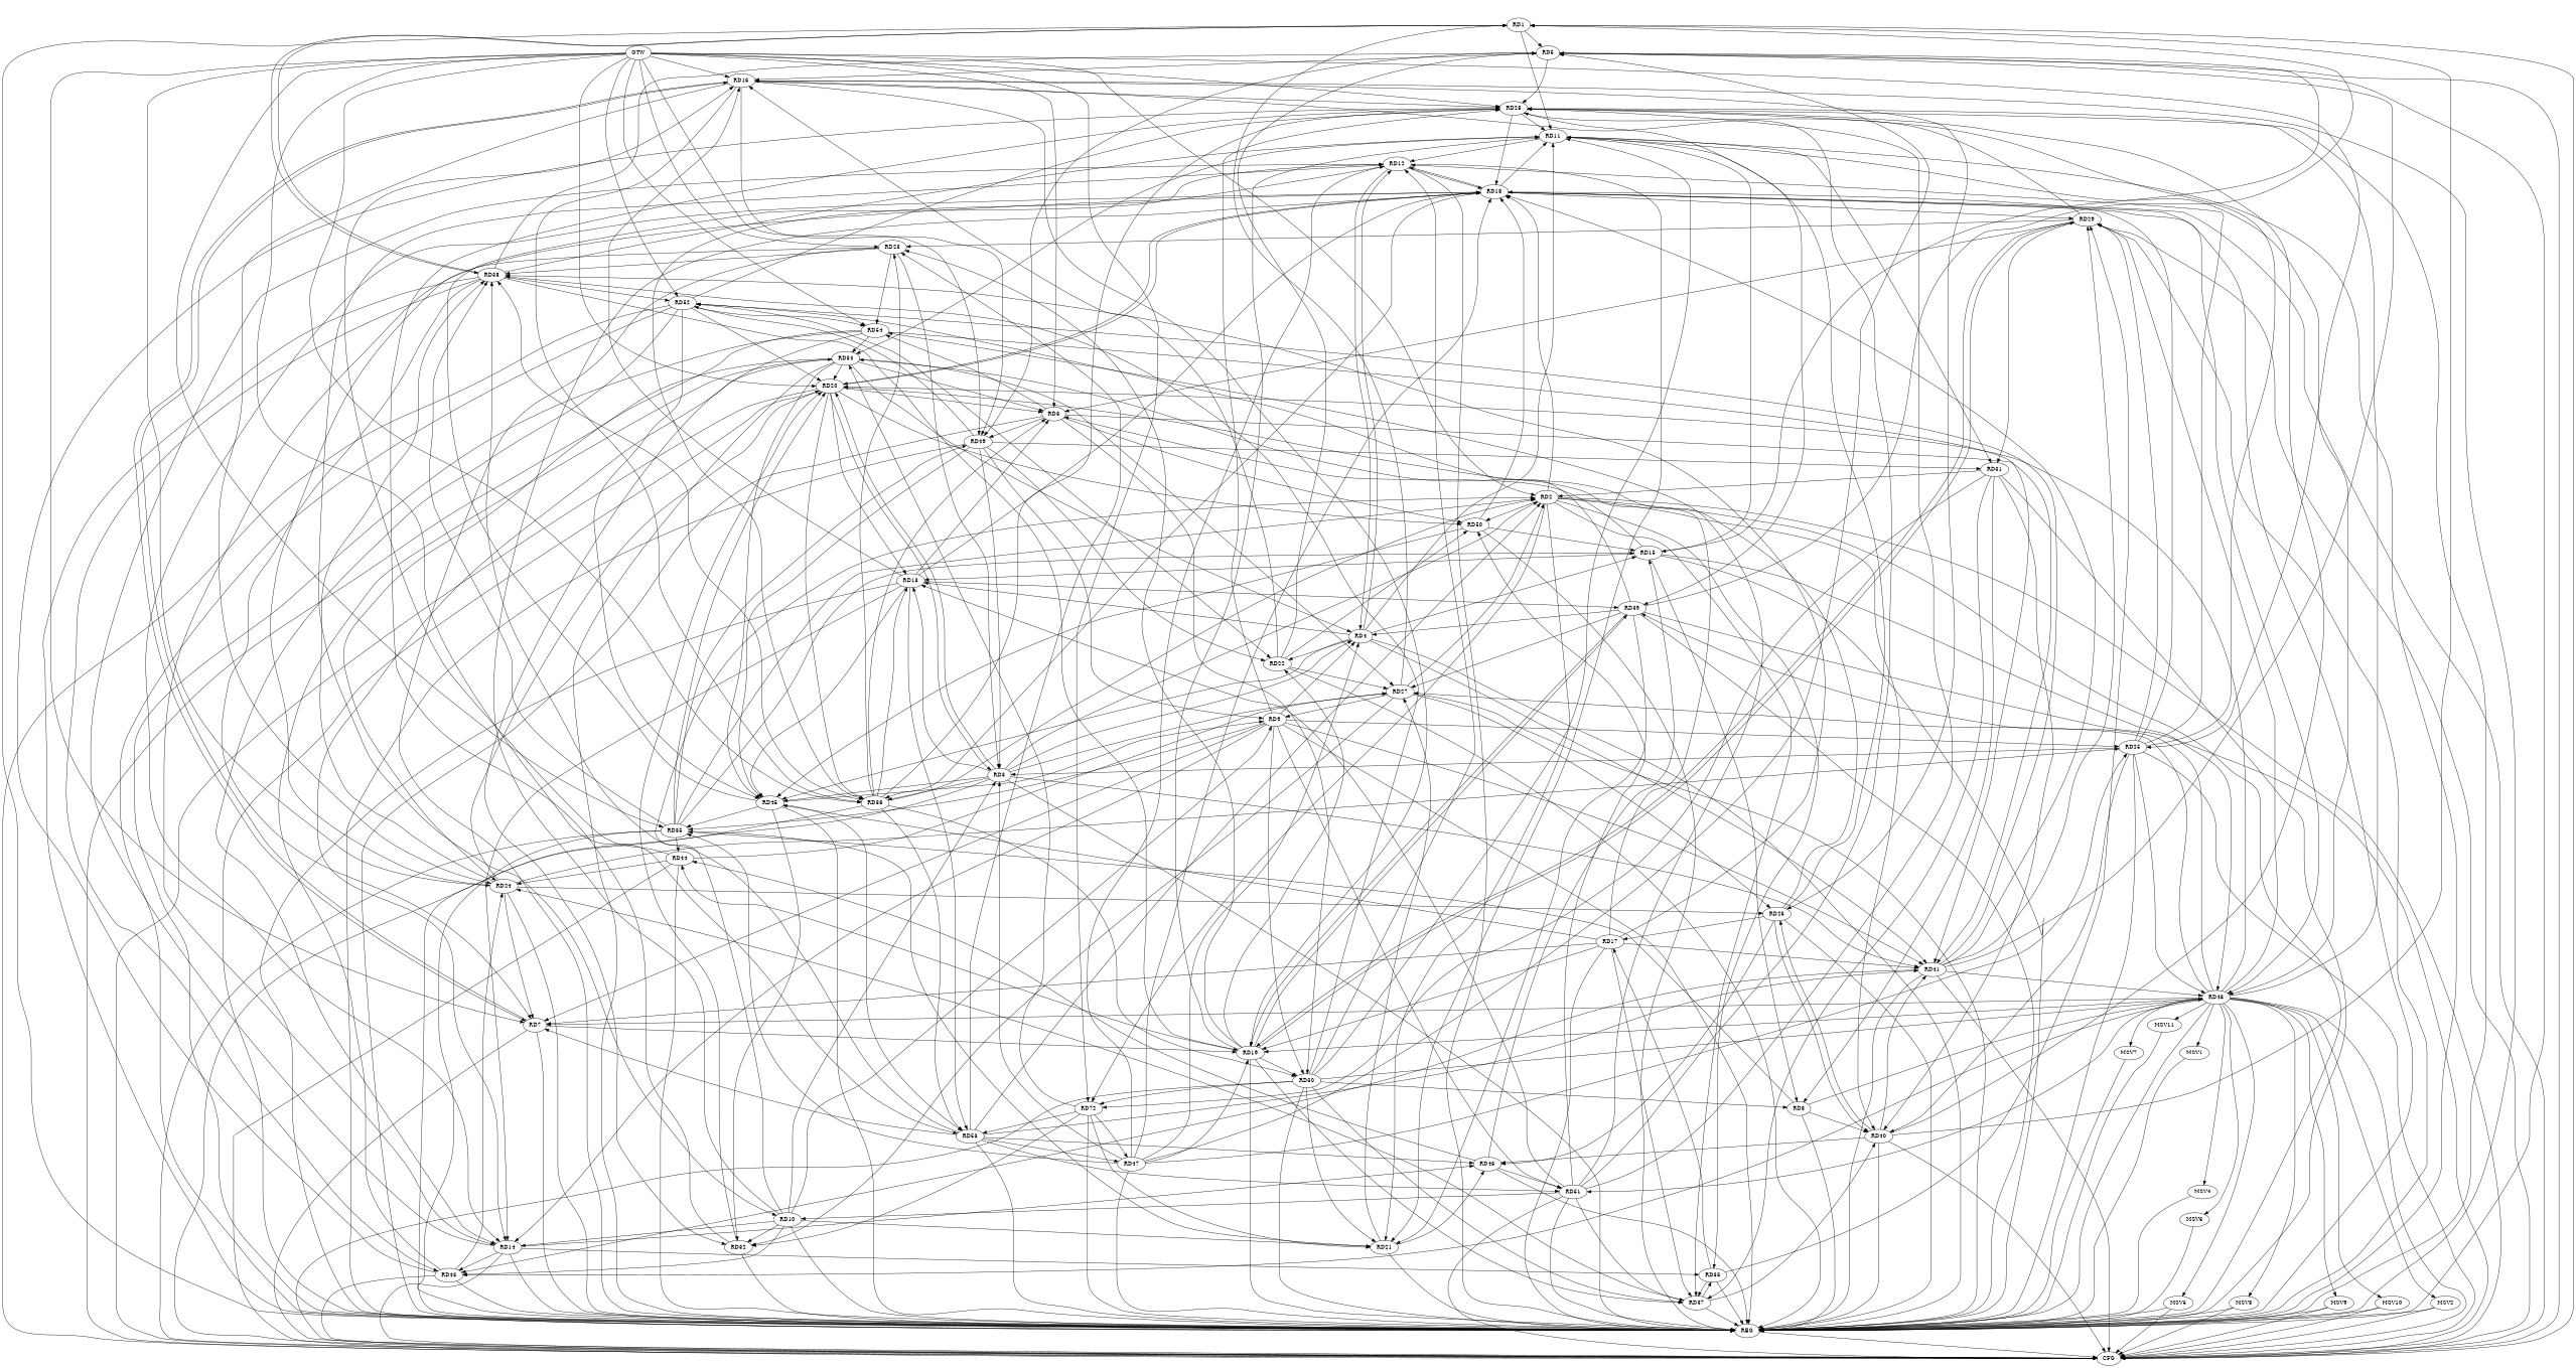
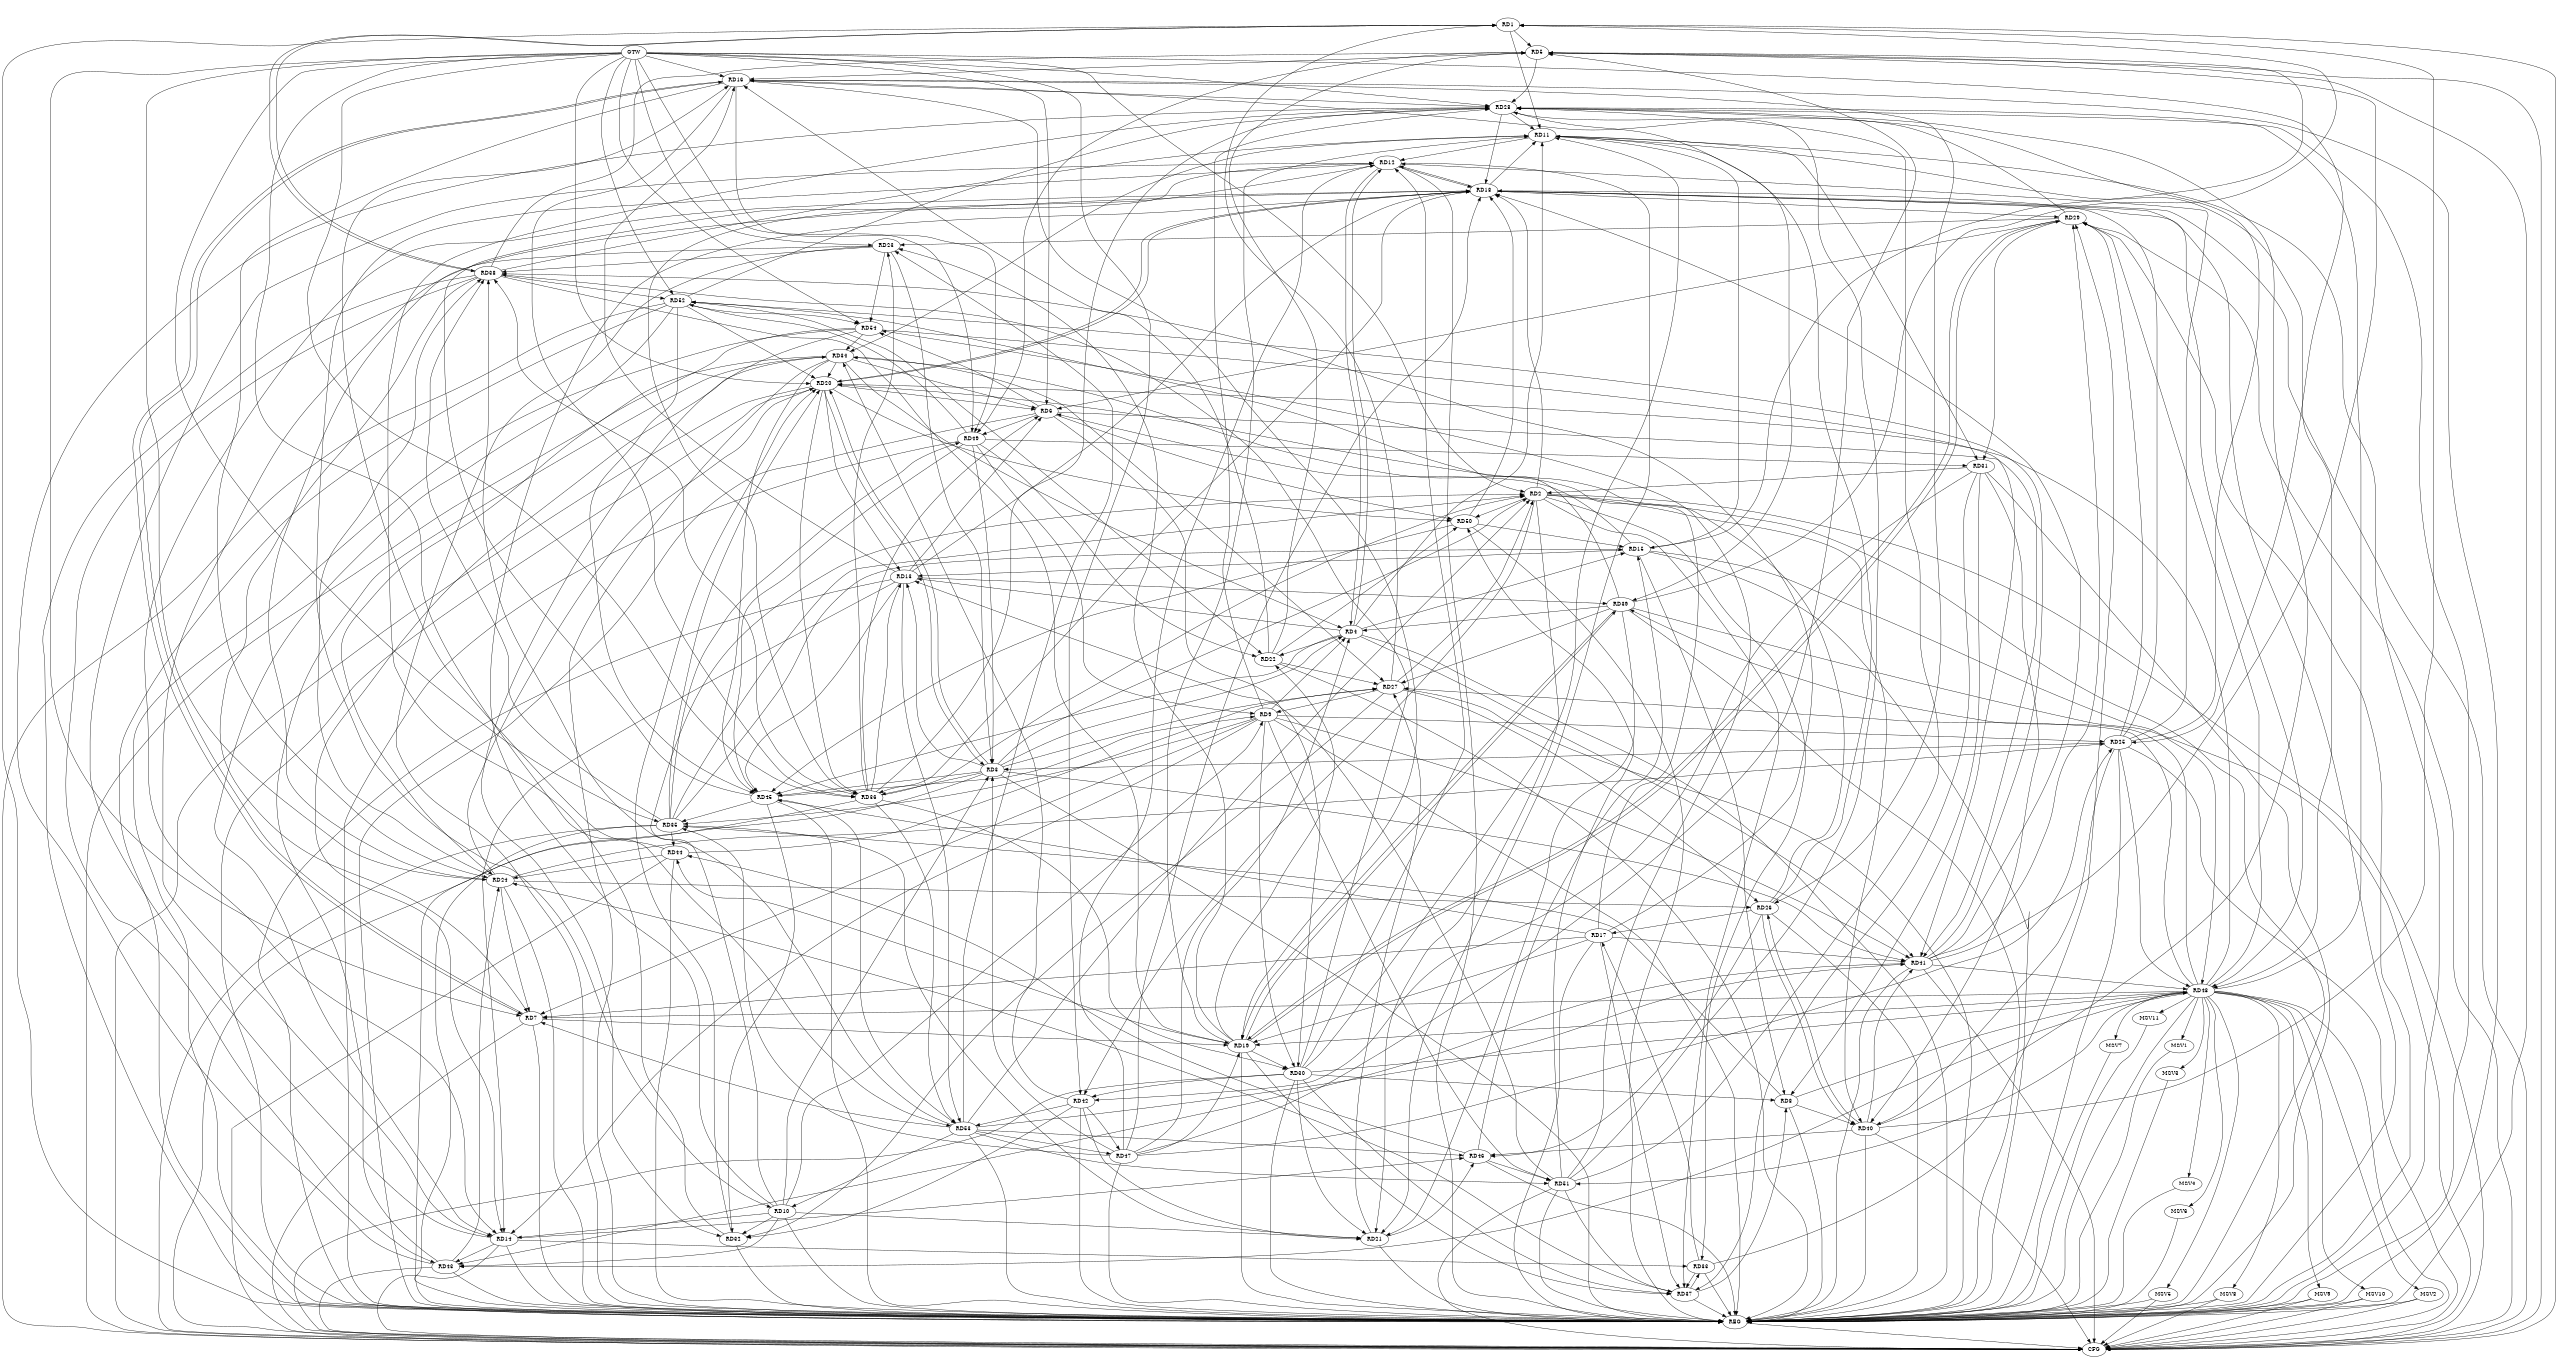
  strict digraph {
    n1 [label=RD1]
    n2 [label=RD5]
    n3 [label=RD11]
    n4 [label=RD38]
    n5 [label=REG]
    n6 [label=CFG]
    n7 [label=RD16]
    n8 [label=RD28]
    n9 [label=RD49]
    n10 [label=RD12]
    n11 [label=RD15]
    n12 [label=RD48]
    n13 [label=RD31]
    n14 [label=RD34]
    n15 [label=RD7]
    n16 [label=RD19]
    n17 [label=RD43]
    n18 [label=RD52]
    n19 [label=RD2]
    n20 [label=RD18]
    n21 [label=RD21]
    n22 [label=RD33]
    n23 [label=RD37]
    n24 [label=RD40]
-   n25 [label=RD72]
+   n25 [label=RD42]
    n26 [label=RD50]
    n27 [label=RD20]
    n28 [label=RD36]
    n29 [label=RD14]
    n30 [label=RD29]
    n31 [label=RD27]
    n32 [label=RD46]
    n33 [label=RD17]
    n34 [label=RD8]
    n35 [label=RD24]
    n36 [label=RD41]
    n37 [label=RD26]
    n38 [label=RD32]
    n39 [label=RD53]
    n40 [label=RD47]
    n41 [label=RD45]
    n42 [label=RD3]
    n43 [label=RD4]
    n44 [label=RD13]
    n45 [label=RD22]
    n46 [label=RD6]
    n47 [label=RD39]
    n48 [label=RD9]
    n49 [label=RD30]
    n50 [label=RD23]
    n51 [label=RD35]
    n52 [label=RD10]
    n53 [label=RD54]
    n54 [label=RD44]
    n55 [label=RD51]
    n56 [label=MSV1]
    n57 [label=MSV2]
+   n58 [label=MSV3]
    n59 [label=MSV4]
    n60 [label=MSV5]
    n61 [label=MSV6]
    n62 [label=MSV7]
    n63 [label=MSV8]
    n64 [label=MSV9]
    n65 [label=MSV10]
    n66 [label=MSV11]
    n67 [label=RD25]
    n68 [label=GTW]
    n1 -> n2
    n1 -> n3
    n1 -> n4
    n1 -> n5
    n1 -> n6
    n2 -> n5
    n2 -> n6
    n2 -> n7
    n2 -> n8
    n2 -> n9
    n3 -> n5
    n3 -> n10
    n3 -> n11
    n3 -> n12
    n3 -> n13
    n3 -> n14
    n4 -> n1
    n4 -> n2
    n4 -> n3
    n4 -> n5
    n4 -> n15
    n4 -> n16
    n4 -> n17
    n4 -> n18
    n5 -> n6
    n7 -> n5
    n7 -> n8
    n7 -> n9
    n7 -> n15
    n7 -> n16
    n7 -> n28
    n7 -> n35
    n7 -> n37
    n8 -> n3
    n8 -> n5
    n8 -> n20
    n8 -> n47
    n9 -> n5
    n9 -> n13
    n9 -> n18
    n9 -> n41
    n9 -> n42
    n9 -> n45
    n9 -> n48
    n10 -> n5
    n10 -> n20
    n10 -> n21
    n10 -> n28
    n10 -> n43
    n10 -> n52
    n11 -> n2
    n11 -> n5
    n11 -> n12
    n11 -> n34
    n11 -> n44
    n11 -> n46
    n12 -> n5
    n12 -> n6
    n12 -> n8
    n12 -> n15
    n12 -> n16
    n12 -> n17
    n12 -> n27
    n12 -> n30
    n12 -> n31
    n12 -> n47
    n12 -> n55
    n12 -> n56
    n12 -> n57
+   n12 -> n58
    n12 -> n59
    n12 -> n60
    n12 -> n61
    n12 -> n62
    n12 -> n63
    n12 -> n64
    n12 -> n65
    n12 -> n66
    n13 -> n5
    n13 -> n19
    n13 -> n23
    n13 -> n24
    n13 -> n25
    n13 -> n34
    n14 -> n5
    n14 -> n6
    n14 -> n27
    n14 -> n29
    n14 -> n31
    n14 -> n41
    n14 -> n43
    n14 -> n46
    n15 -> n5
    n15 -> n6
    n15 -> n7
    n15 -> n16
    n16 -> n3
    n16 -> n5
    n16 -> n23
    n16 -> n30
    n16 -> n45
    n16 -> n47
    n16 -> n49
    n16 -> n50
    n16 -> n54
    n17 -> n5
    n17 -> n6
    n17 -> n8
    n17 -> n14
    n17 -> n35
    n18 -> n5
    n18 -> n6
    n18 -> n8
    n18 -> n27
    n18 -> n29
    n18 -> n41
    n18 -> n45
    n18 -> n53
    n19 -> n5
    n19 -> n6
    n19 -> n20
    n19 -> n21
    n19 -> n22
    n19 -> n23
    n19 -> n24
    n19 -> n25
    n19 -> n26
    n20 -> n3
    n20 -> n5
    n20 -> n6
    n20 -> n10
    n20 -> n12
    n20 -> n27
    n20 -> n28
    n20 -> n29
    n20 -> n30
    n21 -> n5
    n21 -> n31
    n21 -> n32
    n22 -> n5
    n22 -> n23
    n22 -> n30
    n22 -> n33
    n23 -> n5
    n23 -> n22
-   n23 -> n24
+   n23 -> n34
    n23 -> n35
    n24 -> n1
    n24 -> n5
    n24 -> n6
    n24 -> n8
    n24 -> n32
    n24 -> n36
    n24 -> n37
    n25 -> n5
    n25 -> n14
    n25 -> n21
    n25 -> n38
    n25 -> n39
    n25 -> n40
    n26 -> n5
    n26 -> n11
    n26 -> n20
    n26 -> n41
    n27 -> n5
    n27 -> n6
    n27 -> n20
    n27 -> n26
    n27 -> n28
    n27 -> n42
    n27 -> n44
    n27 -> n46
    n28 -> n4
    n28 -> n5
    n28 -> n8
    n28 -> n19
    n28 -> n39
    n28 -> n44
    n28 -> n46
    n28 -> n49
    n28 -> n50
    n29 -> n5
    n29 -> n6
    n29 -> n10
    n29 -> n17
    n29 -> n22
    n29 -> n32
    n30 -> n5
    n30 -> n6
    n30 -> n8
    n30 -> n13
    n30 -> n16
    n30 -> n46
    n30 -> n50
    n31 -> n1
    n31 -> n5
    n31 -> n19
    n31 -> n37
    n31 -> n38
    n31 -> n48
    n32 -> n5
    n32 -> n11
    n32 -> n54
    n32 -> n55
    n33 -> n4
    n33 -> n5
    n33 -> n14
    n33 -> n15
    n33 -> n16
    n33 -> n23
    n33 -> n36
    n33 -> n41
    n34 -> n5
    n34 -> n12
    n34 -> n24
    n34 -> n51
    n35 -> n4
    n35 -> n5
    n35 -> n15
    n35 -> n20
    n35 -> n27
    n35 -> n37
    n35 -> n67
    n36 -> n2
    n36 -> n5
    n36 -> n6
    n36 -> n12
    n36 -> n17
    n36 -> n18
    n36 -> n20
    n36 -> n30
    n37 -> n3
    n37 -> n5
    n37 -> n24
    n37 -> n27
    n37 -> n32
    n37 -> n33
    n38 -> n5
    n38 -> n8
    n38 -> n27
    n39 -> n4
    n39 -> n5
    n39 -> n15
    n39 -> n19
    n39 -> n32
    n39 -> n36
    n39 -> n40
    n39 -> n50
-   n55 -> n52
+   n39 -> n52
    n39 -> n55
    n40 -> n2
    n40 -> n5
    n40 -> n10
    n40 -> n16
    n40 -> n20
    n40 -> n42
    n40 -> n43
    n40 -> n51
    n40 -> n67
    n41 -> n5
    n41 -> n10
    n41 -> n38
    n41 -> n39
    n41 -> n48
    n41 -> n51
    n42 -> n5
    n42 -> n6
    n42 -> n19
    n42 -> n27
    n42 -> n28
    n42 -> n31
    n42 -> n36
    n42 -> n41
    n42 -> n43
    n42 -> n44
    n43 -> n3
    n43 -> n5
    n43 -> n10
    n43 -> n11
    n43 -> n36
    n43 -> n41
    n43 -> n44
    n43 -> n45
    n44 -> n5
    n44 -> n7
    n44 -> n20
    n44 -> n29
    n44 -> n39
    n44 -> n41
    n44 -> n46
    n44 -> n47
    n45 -> n2
    n45 -> n5
    n45 -> n7
    n45 -> n26
    n45 -> n31
    n46 -> n5
    n46 -> n9
    n46 -> n26
    n46 -> n36
    n46 -> n49
    n46 -> n53
    n47 -> n1
    n47 -> n5
    n47 -> n6
    n47 -> n16
    n47 -> n18
    n47 -> n21
    n47 -> n31
    n47 -> n43
    n48 -> n5
    n48 -> n8
    n48 -> n15
    n48 -> n29
    n48 -> n36
    n48 -> n43
    n48 -> n49
    n48 -> n51
    n48 -> n55
    n48 -> n67
    n49 -> n3
    n49 -> n4
    n49 -> n5
    n49 -> n6
    n49 -> n10
    n49 -> n12
    n49 -> n21
    n49 -> n23
    n49 -> n25
    n49 -> n34
    n50 -> n4
    n50 -> n5
    n50 -> n29
    n50 -> n42
    n50 -> n53
    n51 -> n4
    n51 -> n5
    n51 -> n6
    n51 -> n9
    n51 -> n11
    n51 -> n19
    n51 -> n21
    n51 -> n27
    n51 -> n54
    n52 -> n5
    n52 -> n17
    n52 -> n19
    n52 -> n20
    n52 -> n21
    n52 -> n29
    n52 -> n38
    n52 -> n42
    n52 -> n48
    n53 -> n5
    n53 -> n14
    n53 -> n35
    n53 -> n36
    n53 -> n38
    n54 -> n5
    n54 -> n6
    n54 -> n7
    n54 -> n31
    n54 -> n35
    n55 -> n5
    n55 -> n6
    n55 -> n7
    n55 -> n8
    n55 -> n23
    n55 -> n26
    n55 -> n44
    n55 -> n53
    n56 -> n5
    n57 -> n5
    n57 -> n6
+   n58 -> n5
    n59 -> n5
    n60 -> n5
    n60 -> n6
    n61 -> n5
    n62 -> n5
    n63 -> n5
    n63 -> n6
    n64 -> n5
    n64 -> n6
    n65 -> n5
    n65 -> n6
    n66 -> n5
    n67 -> n5
    n67 -> n6
    n67 -> n8
    n67 -> n10
    n67 -> n12
    n67 -> n20
    n67 -> n24
    n67 -> n30
    n67 -> n42
    n68 -> n7
    n68 -> n8
    n68 -> n9
    n68 -> n15
    n68 -> n18
    n68 -> n19
    n68 -> n25
    n68 -> n27
    n68 -> n28
    n68 -> n35
    n68 -> n39
    n68 -> n46
    n68 -> n50
    n68 -> n51
    n68 -> n53
    n68 -> n67
  }
